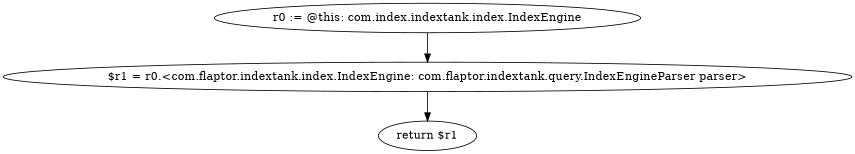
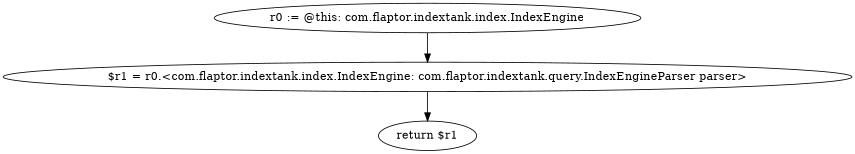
  digraph {
    fontname="DejaVu Serif"
    node [fontname="DejaVu Serif"]
    edge [fontname="DejaVu Serif"]
-   "r0 := @this: com.flaptor.indextank.index.IndexEngine" [label="r0 := @this: com.index.indextank.index.IndexEngine"]
+   "r0 := @this: com.flaptor.indextank.index.IndexEngine"
    "$r1 = r0.<com.flaptor.indextank.index.IndexEngine: com.flaptor.indextank.query.IndexEngineParser parser>"
    "return $r1"
    "r0 := @this: com.flaptor.indextank.index.IndexEngine" -> "$r1 = r0.<com.flaptor.indextank.index.IndexEngine: com.flaptor.indextank.query.IndexEngineParser parser>"
    "$r1 = r0.<com.flaptor.indextank.index.IndexEngine: com.flaptor.indextank.query.IndexEngineParser parser>" -> "return $r1"
  }
